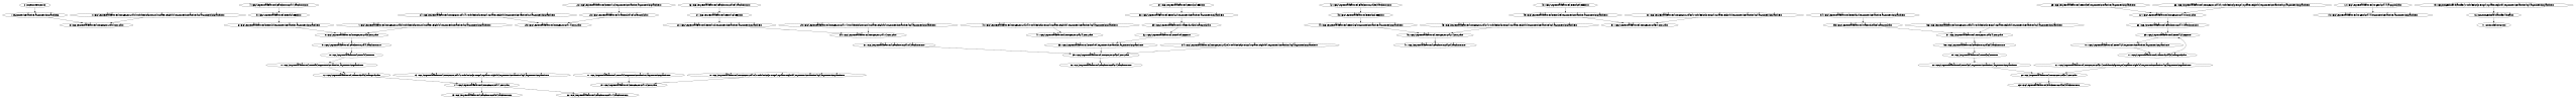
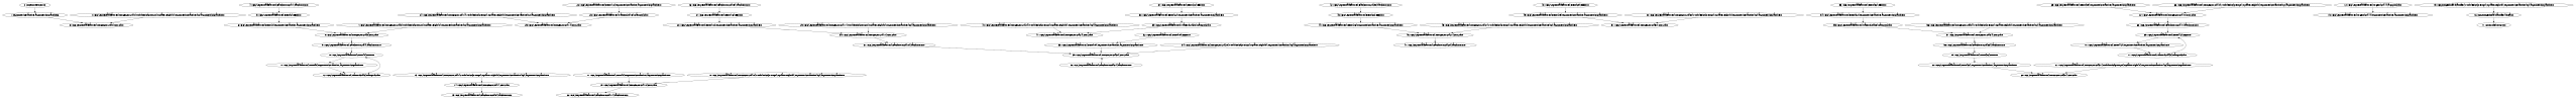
  strict digraph {
    node [type=asymmetric_quantize]
    n1 [label="0 /nncf_model_conv_0" type=nncf_model_input]
    n2 [label="1 AsymmetricQuantizer/asymmetric_quantize_6"]
    "3 VGG/Sequential[features]/NNCFConv2d[0]/conv2d_0" [type=conv2d]
    "2 VGG/Sequential[features]/NNCFConv2d[0]/ModuleDict[pre_ops]/UpdateWeight[0]/AsymmetricQuantizer[op]/asymmetric_quantize_0"
    "4 VGG/Sequential[features]/BatchNorm2d[1]/batch_norm_0" [type=batch_norm]
    "5 VGG/Sequential[features]/ReLU[2]/RELU_0" [type=RELU]
    "6 VGG/Sequential[features]/ReLU[2]/AsymmetricQuantizer/asymmetric_quantize_0"
    "8 VGG/Sequential[features]/NNCFConv2d[3]/conv2d_0" [type=conv2d]
    "9 VGG/Sequential[features]/BatchNorm2d[4]/batch_norm_0" [type=batch_norm]
    "7 VGG/Sequential[features]/NNCFConv2d[3]/ModuleDict[pre_ops]/UpdateWeight[0]/AsymmetricQuantizer[op]/asymmetric_quantize_0"
    "10 VGG/Sequential[features]/ReLU[5]/RELU_0" [type=RELU]
    "11 VGG/Sequential[features]/ReLU[5]/AsymmetricQuantizer/asymmetric_quantize_0"
    "12 VGG/Sequential[features]/MaxPool2d[6]/max_pool2d_0" [type=max_pool2d]
    "14 VGG/Sequential[features]/NNCFConv2d[7]/conv2d_0" [type=conv2d]
    "15 VGG/Sequential[features]/BatchNorm2d[8]/batch_norm_0" [type=batch_norm]
    "13 VGG/Sequential[features]/NNCFConv2d[7]/ModuleDict[pre_ops]/UpdateWeight[0]/AsymmetricQuantizer[op]/asymmetric_quantize_0"
    "19 VGG/Sequential[features]/NNCFConv2d[10]/conv2d_0" [type=conv2d]
    "17 VGG/Sequential[features]/ReLU[9]/AsymmetricQuantizer/asymmetric_quantize_0"
    "20 VGG/Sequential[features]/BatchNorm2d[11]/batch_norm_0" [type=batch_norm]
    "18 VGG/Sequential[features]/NNCFConv2d[10]/ModuleDict[pre_ops]/UpdateWeight[0]/AsymmetricQuantizer[op]/asymmetric_quantize_0"
    "23 VGG/Sequential[features]/MaxPool2d[13]/max_pool2d_0" [type=max_pool2d]
    "22 VGG/Sequential[features]/ReLU[12]/AsymmetricQuantizer/asymmetric_quantize_0"
    "25 VGG/Sequential[features]/NNCFConv2d[14]/conv2d_0" [type=conv2d]
    "24 VGG/Sequential[features]/NNCFConv2d[14]/ModuleDict[pre_ops]/UpdateWeight[0]/AsymmetricQuantizer[op]/asymmetric_quantize_0"
    "26 VGG/Sequential[features]/BatchNorm2d[15]/batch_norm_0" [type=batch_norm]
    "27 VGG/Sequential[features]/ReLU[16]/RELU_0" [type=RELU]
    "28 VGG/Sequential[features]/ReLU[16]/AsymmetricQuantizer/asymmetric_quantize_0"
    "30 VGG/Sequential[features]/NNCFConv2d[17]/conv2d_0" [type=conv2d]
    "31 VGG/Sequential[features]/BatchNorm2d[18]/batch_norm_0" [type=batch_norm]
    "29 VGG/Sequential[features]/NNCFConv2d[17]/ModuleDict[pre_ops]/UpdateWeight[0]/AsymmetricQuantizer[op]/asymmetric_quantize_0"
    "35 VGG/Sequential[features]/NNCFConv2d[20]/conv2d_0" [type=conv2d]
    "32 VGG/Sequential[features]/ReLU[19]/RELU_0" [type=RELU]
    "33 VGG/Sequential[features]/ReLU[19]/AsymmetricQuantizer/asymmetric_quantize_0"
    "36 VGG/Sequential[features]/BatchNorm2d[21]/batch_norm_0" [type=batch_norm]
    "34 VGG/Sequential[features]/NNCFConv2d[20]/ModuleDict[pre_ops]/UpdateWeight[0]/AsymmetricQuantizer[op]/asymmetric_quantize_0"
    "37 VGG/Sequential[features]/ReLU[22]/RELU_0" [type=RELU]
    "38 VGG/Sequential[features]/ReLU[22]/AsymmetricQuantizer/asymmetric_quantize_0"
    "39 VGG/Sequential[features]/MaxPool2d[23]/max_pool2d_0" [type=max_pool2d]
    "41 VGG/Sequential[features]/NNCFConv2d[24]/conv2d_0" [type=conv2d]
    "40 VGG/Sequential[features]/NNCFConv2d[24]/ModuleDict[pre_ops]/UpdateWeight[0]/AsymmetricQuantizer[op]/asymmetric_quantize_0"
    "42 VGG/Sequential[features]/BatchNorm2d[25]/batch_norm_0" [type=batch_norm]
    "43 VGG/Sequential[features]/ReLU[26]/RELU_0" [type=RELU]
    "44 VGG/Sequential[features]/ReLU[26]/AsymmetricQuantizer/asymmetric_quantize_0"
    "46 VGG/Sequential[features]/NNCFConv2d[27]/conv2d_0" [type=conv2d]
    "47 VGG/Sequential[features]/BatchNorm2d[28]/batch_norm_0" [type=batch_norm]
    "45 VGG/Sequential[features]/NNCFConv2d[27]/ModuleDict[pre_ops]/UpdateWeight[0]/AsymmetricQuantizer[op]/asymmetric_quantize_0"
    "48 VGG/Sequential[features]/ReLU[29]/RELU_0" [type=RELU]
    "49 VGG/Sequential[features]/ReLU[29]/AsymmetricQuantizer/asymmetric_quantize_0"
    "51 VGG/Sequential[features]/NNCFConv2d[30]/conv2d_0" [type=conv2d]
    "50 VGG/Sequential[features]/NNCFConv2d[30]/ModuleDict[pre_ops]/UpdateWeight[0]/AsymmetricQuantizer[op]/asymmetric_quantize_0"
+   "53 VGG/Sequential[features]/ReLU[32]/RELU_0" [type=RELU]
    "54 VGG/Sequential[features]/ReLU[32]/AsymmetricQuantizer/asymmetric_quantize_0"
    "55 VGG/Sequential[features]/MaxPool2d[33]/max_pool2d_0" [type=max_pool2d]
    "57 VGG/Sequential[features]/NNCFConv2d[34]/conv2d_0" [type=conv2d]
    "58 VGG/Sequential[features]/BatchNorm2d[35]/batch_norm_0" [type=batch_norm]
    "56 VGG/Sequential[features]/NNCFConv2d[34]/ModuleDict[pre_ops]/UpdateWeight[0]/AsymmetricQuantizer[op]/asymmetric_quantize_0"
    "59 VGG/Sequential[features]/ReLU[36]/RELU_0" [type=RELU]
    "60 VGG/Sequential[features]/ReLU[36]/AsymmetricQuantizer/asymmetric_quantize_0"
    "62 VGG/Sequential[features]/NNCFConv2d[37]/conv2d_0" [type=conv2d]
-   "63 VGG/Sequential[features]/BatchNorm2d[38]/batch_norm_0" [type=batch_norm]
    "61 VGG/Sequential[features]/NNCFConv2d[37]/ModuleDict[pre_ops]/UpdateWeight[0]/AsymmetricQuantizer[op]/asymmetric_quantize_0"
    "67 VGG/Sequential[features]/NNCFConv2d[40]/conv2d_0" [type=conv2d]
    "65 VGG/Sequential[features]/ReLU[39]/AsymmetricQuantizer/asymmetric_quantize_0"
    "68 VGG/Sequential[features]/BatchNorm2d[41]/batch_norm_0" [type=batch_norm]
    "66 VGG/Sequential[features]/NNCFConv2d[40]/ModuleDict[pre_ops]/UpdateWeight[0]/AsymmetricQuantizer[op]/asymmetric_quantize_0"
    "69 VGG/Sequential[features]/ReLU[42]/RELU_0" [type=RELU]
    "70 VGG/Sequential[features]/ReLU[42]/AsymmetricQuantizer/asymmetric_quantize_0"
    "71 VGG/Sequential[features]/MaxPool2d[43]/max_pool2d_0" [type=max_pool2d]
    "72 VGG/Sequential[features]/AvgPool2d[44]/avg_pool2d_0" [type=avg_pool2d]
    "73 VGG/Sequential[features]/AvgPool2d[44]/AsymmetricQuantizer/asymmetric_quantize_0"
    "76 VGG/NNCFLinear[classifier]/linear_0" [type=linear]
    n72 [label="77 /ops_model_output_0" type=nncf_model_output]
    "75 VGG/NNCFLinear[classifier]/ModuleDict[pre_ops]/UpdateWeight[0]/AsymmetricQuantizer[op]/asymmetric_quantize_0"
    n1 -> n2
    n2 -> "3 VGG/Sequential[features]/NNCFConv2d[0]/conv2d_0"
    "2 VGG/Sequential[features]/NNCFConv2d[0]/ModuleDict[pre_ops]/UpdateWeight[0]/AsymmetricQuantizer[op]/asymmetric_quantize_0" -> "3 VGG/Sequential[features]/NNCFConv2d[0]/conv2d_0"
    "4 VGG/Sequential[features]/BatchNorm2d[1]/batch_norm_0" -> "5 VGG/Sequential[features]/ReLU[2]/RELU_0"
    "5 VGG/Sequential[features]/ReLU[2]/RELU_0" -> "6 VGG/Sequential[features]/ReLU[2]/AsymmetricQuantizer/asymmetric_quantize_0"
    "6 VGG/Sequential[features]/ReLU[2]/AsymmetricQuantizer/asymmetric_quantize_0" -> "8 VGG/Sequential[features]/NNCFConv2d[3]/conv2d_0"
    "8 VGG/Sequential[features]/NNCFConv2d[3]/conv2d_0" -> "9 VGG/Sequential[features]/BatchNorm2d[4]/batch_norm_0"
    "9 VGG/Sequential[features]/BatchNorm2d[4]/batch_norm_0" -> "10 VGG/Sequential[features]/ReLU[5]/RELU_0"
    "7 VGG/Sequential[features]/NNCFConv2d[3]/ModuleDict[pre_ops]/UpdateWeight[0]/AsymmetricQuantizer[op]/asymmetric_quantize_0" -> "8 VGG/Sequential[features]/NNCFConv2d[3]/conv2d_0"
    "10 VGG/Sequential[features]/ReLU[5]/RELU_0" -> "11 VGG/Sequential[features]/ReLU[5]/AsymmetricQuantizer/asymmetric_quantize_0"
    "11 VGG/Sequential[features]/ReLU[5]/AsymmetricQuantizer/asymmetric_quantize_0" -> "12 VGG/Sequential[features]/MaxPool2d[6]/max_pool2d_0"
-   "12 VGG/Sequential[features]/MaxPool2d[6]/max_pool2d_0" -> "14 VGG/Sequential[features]/NNCFConv2d[7]/conv2d_0"
+   "12 VGG/Sequential[features]/MaxPool2d[6]/max_pool2d_0" -> "10 VGG/Sequential[features]/ReLU[5]/RELU_0"
    "14 VGG/Sequential[features]/NNCFConv2d[7]/conv2d_0" -> "15 VGG/Sequential[features]/BatchNorm2d[8]/batch_norm_0"
    "13 VGG/Sequential[features]/NNCFConv2d[7]/ModuleDict[pre_ops]/UpdateWeight[0]/AsymmetricQuantizer[op]/asymmetric_quantize_0" -> "14 VGG/Sequential[features]/NNCFConv2d[7]/conv2d_0"
-   "14 VGG/Sequential[features]/NNCFConv2d[7]/conv2d_0" -> "20 VGG/Sequential[features]/BatchNorm2d[11]/batch_norm_0"
+   "19 VGG/Sequential[features]/NNCFConv2d[10]/conv2d_0" -> "20 VGG/Sequential[features]/BatchNorm2d[11]/batch_norm_0"
    "17 VGG/Sequential[features]/ReLU[9]/AsymmetricQuantizer/asymmetric_quantize_0" -> "19 VGG/Sequential[features]/NNCFConv2d[10]/conv2d_0"
    "18 VGG/Sequential[features]/NNCFConv2d[10]/ModuleDict[pre_ops]/UpdateWeight[0]/AsymmetricQuantizer[op]/asymmetric_quantize_0" -> "19 VGG/Sequential[features]/NNCFConv2d[10]/conv2d_0"
    "23 VGG/Sequential[features]/MaxPool2d[13]/max_pool2d_0" -> "25 VGG/Sequential[features]/NNCFConv2d[14]/conv2d_0"
    "22 VGG/Sequential[features]/ReLU[12]/AsymmetricQuantizer/asymmetric_quantize_0" -> "23 VGG/Sequential[features]/MaxPool2d[13]/max_pool2d_0"
    "24 VGG/Sequential[features]/NNCFConv2d[14]/ModuleDict[pre_ops]/UpdateWeight[0]/AsymmetricQuantizer[op]/asymmetric_quantize_0" -> "25 VGG/Sequential[features]/NNCFConv2d[14]/conv2d_0"
    "26 VGG/Sequential[features]/BatchNorm2d[15]/batch_norm_0" -> "27 VGG/Sequential[features]/ReLU[16]/RELU_0"
    "27 VGG/Sequential[features]/ReLU[16]/RELU_0" -> "28 VGG/Sequential[features]/ReLU[16]/AsymmetricQuantizer/asymmetric_quantize_0"
    "28 VGG/Sequential[features]/ReLU[16]/AsymmetricQuantizer/asymmetric_quantize_0" -> "30 VGG/Sequential[features]/NNCFConv2d[17]/conv2d_0"
+   "30 VGG/Sequential[features]/NNCFConv2d[17]/conv2d_0" -> "31 VGG/Sequential[features]/BatchNorm2d[18]/batch_norm_0"
    "31 VGG/Sequential[features]/BatchNorm2d[18]/batch_norm_0" -> "35 VGG/Sequential[features]/NNCFConv2d[20]/conv2d_0"
    "29 VGG/Sequential[features]/NNCFConv2d[17]/ModuleDict[pre_ops]/UpdateWeight[0]/AsymmetricQuantizer[op]/asymmetric_quantize_0" -> "30 VGG/Sequential[features]/NNCFConv2d[17]/conv2d_0"
-   "35 VGG/Sequential[features]/NNCFConv2d[20]/conv2d_0" -> "36 VGG/Sequential[features]/BatchNorm2d[21]/batch_norm_0"
+   "36 VGG/Sequential[features]/BatchNorm2d[21]/batch_norm_0" -> "35 VGG/Sequential[features]/NNCFConv2d[20]/conv2d_0"
    "32 VGG/Sequential[features]/ReLU[19]/RELU_0" -> "33 VGG/Sequential[features]/ReLU[19]/AsymmetricQuantizer/asymmetric_quantize_0"
    "33 VGG/Sequential[features]/ReLU[19]/AsymmetricQuantizer/asymmetric_quantize_0" -> "35 VGG/Sequential[features]/NNCFConv2d[20]/conv2d_0"
    "34 VGG/Sequential[features]/NNCFConv2d[20]/ModuleDict[pre_ops]/UpdateWeight[0]/AsymmetricQuantizer[op]/asymmetric_quantize_0" -> "35 VGG/Sequential[features]/NNCFConv2d[20]/conv2d_0"
    "37 VGG/Sequential[features]/ReLU[22]/RELU_0" -> "38 VGG/Sequential[features]/ReLU[22]/AsymmetricQuantizer/asymmetric_quantize_0"
    "38 VGG/Sequential[features]/ReLU[22]/AsymmetricQuantizer/asymmetric_quantize_0" -> "39 VGG/Sequential[features]/MaxPool2d[23]/max_pool2d_0"
-   "39 VGG/Sequential[features]/MaxPool2d[23]/max_pool2d_0" -> "32 VGG/Sequential[features]/ReLU[19]/RELU_0"
+   "39 VGG/Sequential[features]/MaxPool2d[23]/max_pool2d_0" -> "41 VGG/Sequential[features]/NNCFConv2d[24]/conv2d_0"
    "40 VGG/Sequential[features]/NNCFConv2d[24]/ModuleDict[pre_ops]/UpdateWeight[0]/AsymmetricQuantizer[op]/asymmetric_quantize_0" -> "41 VGG/Sequential[features]/NNCFConv2d[24]/conv2d_0"
    "42 VGG/Sequential[features]/BatchNorm2d[25]/batch_norm_0" -> "43 VGG/Sequential[features]/ReLU[26]/RELU_0"
    "43 VGG/Sequential[features]/ReLU[26]/RELU_0" -> "44 VGG/Sequential[features]/ReLU[26]/AsymmetricQuantizer/asymmetric_quantize_0"
    "44 VGG/Sequential[features]/ReLU[26]/AsymmetricQuantizer/asymmetric_quantize_0" -> "46 VGG/Sequential[features]/NNCFConv2d[27]/conv2d_0"
    "46 VGG/Sequential[features]/NNCFConv2d[27]/conv2d_0" -> "47 VGG/Sequential[features]/BatchNorm2d[28]/batch_norm_0"
    "45 VGG/Sequential[features]/NNCFConv2d[27]/ModuleDict[pre_ops]/UpdateWeight[0]/AsymmetricQuantizer[op]/asymmetric_quantize_0" -> "46 VGG/Sequential[features]/NNCFConv2d[27]/conv2d_0"
    "48 VGG/Sequential[features]/ReLU[29]/RELU_0" -> "49 VGG/Sequential[features]/ReLU[29]/AsymmetricQuantizer/asymmetric_quantize_0"
    "49 VGG/Sequential[features]/ReLU[29]/AsymmetricQuantizer/asymmetric_quantize_0" -> "51 VGG/Sequential[features]/NNCFConv2d[30]/conv2d_0"
    "50 VGG/Sequential[features]/NNCFConv2d[30]/ModuleDict[pre_ops]/UpdateWeight[0]/AsymmetricQuantizer[op]/asymmetric_quantize_0" -> "51 VGG/Sequential[features]/NNCFConv2d[30]/conv2d_0"
+   "53 VGG/Sequential[features]/ReLU[32]/RELU_0" -> "54 VGG/Sequential[features]/ReLU[32]/AsymmetricQuantizer/asymmetric_quantize_0"
    "54 VGG/Sequential[features]/ReLU[32]/AsymmetricQuantizer/asymmetric_quantize_0" -> "55 VGG/Sequential[features]/MaxPool2d[33]/max_pool2d_0"
    "55 VGG/Sequential[features]/MaxPool2d[33]/max_pool2d_0" -> "57 VGG/Sequential[features]/NNCFConv2d[34]/conv2d_0"
    "57 VGG/Sequential[features]/NNCFConv2d[34]/conv2d_0" -> "58 VGG/Sequential[features]/BatchNorm2d[35]/batch_norm_0"
    "58 VGG/Sequential[features]/BatchNorm2d[35]/batch_norm_0" -> "59 VGG/Sequential[features]/ReLU[36]/RELU_0"
    "56 VGG/Sequential[features]/NNCFConv2d[34]/ModuleDict[pre_ops]/UpdateWeight[0]/AsymmetricQuantizer[op]/asymmetric_quantize_0" -> "57 VGG/Sequential[features]/NNCFConv2d[34]/conv2d_0"
    "59 VGG/Sequential[features]/ReLU[36]/RELU_0" -> "60 VGG/Sequential[features]/ReLU[36]/AsymmetricQuantizer/asymmetric_quantize_0"
    "60 VGG/Sequential[features]/ReLU[36]/AsymmetricQuantizer/asymmetric_quantize_0" -> "62 VGG/Sequential[features]/NNCFConv2d[37]/conv2d_0"
-   "62 VGG/Sequential[features]/NNCFConv2d[37]/conv2d_0" -> "63 VGG/Sequential[features]/BatchNorm2d[38]/batch_norm_0"
    "61 VGG/Sequential[features]/NNCFConv2d[37]/ModuleDict[pre_ops]/UpdateWeight[0]/AsymmetricQuantizer[op]/asymmetric_quantize_0" -> "62 VGG/Sequential[features]/NNCFConv2d[37]/conv2d_0"
    "67 VGG/Sequential[features]/NNCFConv2d[40]/conv2d_0" -> "68 VGG/Sequential[features]/BatchNorm2d[41]/batch_norm_0"
    "65 VGG/Sequential[features]/ReLU[39]/AsymmetricQuantizer/asymmetric_quantize_0" -> "67 VGG/Sequential[features]/NNCFConv2d[40]/conv2d_0"
    "68 VGG/Sequential[features]/BatchNorm2d[41]/batch_norm_0" -> "69 VGG/Sequential[features]/ReLU[42]/RELU_0"
    "66 VGG/Sequential[features]/NNCFConv2d[40]/ModuleDict[pre_ops]/UpdateWeight[0]/AsymmetricQuantizer[op]/asymmetric_quantize_0" -> "67 VGG/Sequential[features]/NNCFConv2d[40]/conv2d_0"
    "69 VGG/Sequential[features]/ReLU[42]/RELU_0" -> "70 VGG/Sequential[features]/ReLU[42]/AsymmetricQuantizer/asymmetric_quantize_0"
    "70 VGG/Sequential[features]/ReLU[42]/AsymmetricQuantizer/asymmetric_quantize_0" -> "71 VGG/Sequential[features]/MaxPool2d[43]/max_pool2d_0"
    "71 VGG/Sequential[features]/MaxPool2d[43]/max_pool2d_0" -> "69 VGG/Sequential[features]/ReLU[42]/RELU_0"
    "72 VGG/Sequential[features]/AvgPool2d[44]/avg_pool2d_0" -> "73 VGG/Sequential[features]/AvgPool2d[44]/AsymmetricQuantizer/asymmetric_quantize_0"
    "76 VGG/NNCFLinear[classifier]/linear_0" -> n72
    "75 VGG/NNCFLinear[classifier]/ModuleDict[pre_ops]/UpdateWeight[0]/AsymmetricQuantizer[op]/asymmetric_quantize_0" -> "76 VGG/NNCFLinear[classifier]/linear_0"
  }
